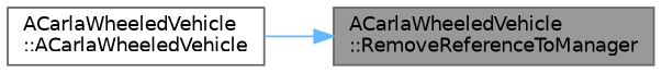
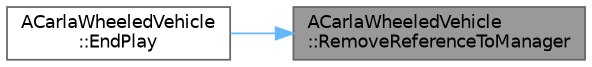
  digraph {
    rankdir=RL
    node [fontname=Helvetica fontsize=10 shape=box style=filled]
    n1 [color=gray40 fillcolor=grey60 fontcolor=black height=0.2 label="ACarlaWheeledVehicle\l::RemoveReferenceToManager" width=0.4]
-   n2 [color=grey40 fillcolor=white height=0.2 label="ACarlaWheeledVehicle\l::ACarlaWheeledVehicle" width=0.4]
+   n2 [color=grey40 fillcolor=white height=0.2 label="ACarlaWheeledVehicle\l::EndPlay" width=0.4]
    n1 -> n2 [color=steelblue1 dir=back fontname=Helvetica fontsize=10 labelfontname=Helvetica labelfontsize=10 style=solid]
  }
